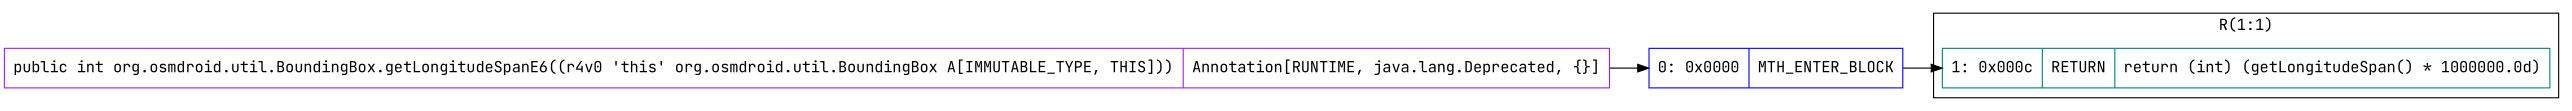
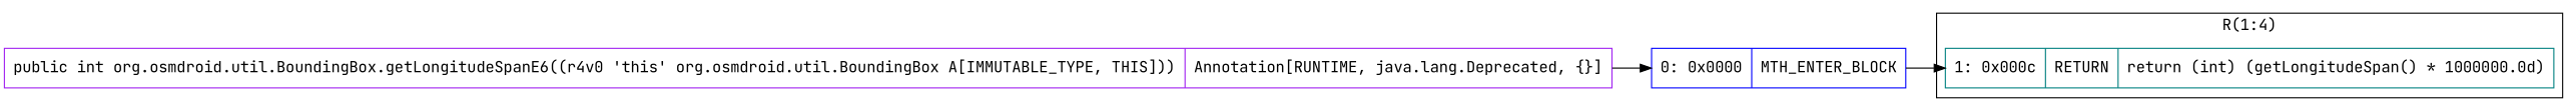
  digraph {
    rankdir=LR
    fontname="JetBrains Mono"
    node [shape=record fontname="JetBrains Mono"]
    edge [fontname="JetBrains Mono"]
    n1 [color=teal label="{1\:\ 0x000c|RETURN\l|return (int) (getLongitudeSpan() * 1000000.0d)\l}"]
    n2 [color=blue label="{0\:\ 0x0000|MTH_ENTER_BLOCK\l}"]
    n3 [label="{public int org.osmdroid.util.BoundingBox.getLongitudeSpanE6((r4v0 'this' org.osmdroid.util.BoundingBox A[IMMUTABLE_TYPE, THIS]))  | Annotation[RUNTIME, java.lang.Deprecated, \{\}]\l}" color=purple]
    subgraph cluster_1 {
-     label="R(1:1)"
+     label="R(1:4)"
      n1
    }
    n2 -> n1
    n3 -> n2
  }
